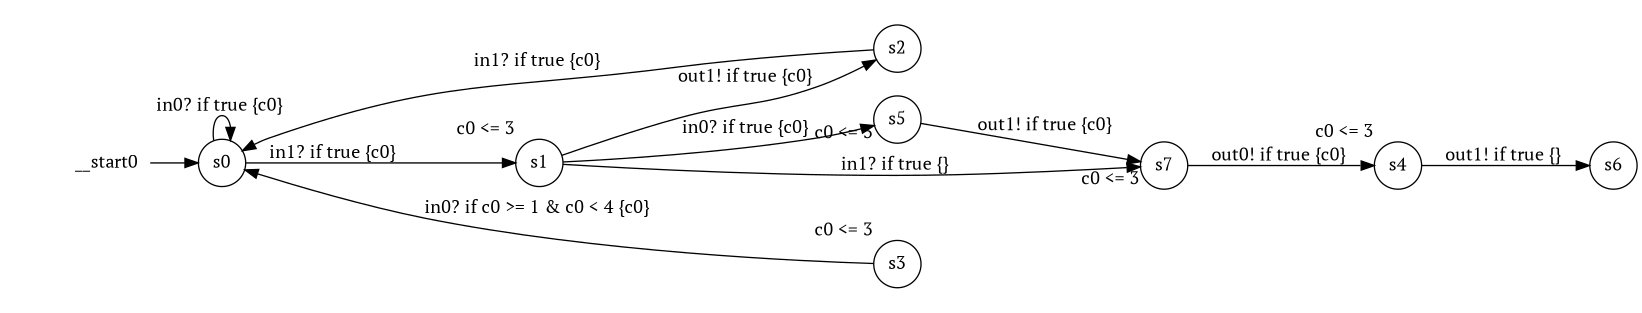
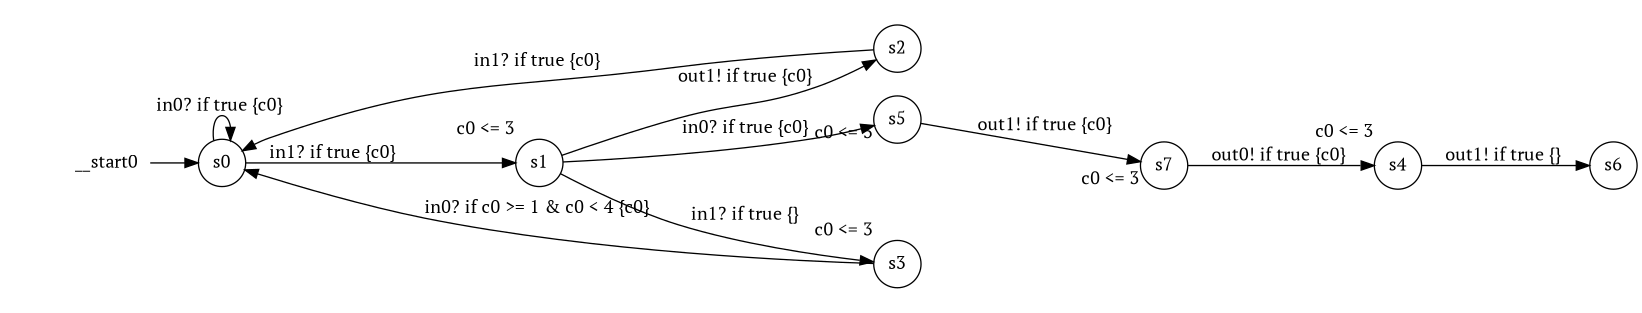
  digraph {
    fontname="PT Serif"
    rankdir=LR
    node [fontname="PT Serif" shape=circle margin=0 xlabel="c0 <= 3"]
    edge [fontname="PT Serif"]
    __start0 [shape=none margin="" xlabel=""]
    n2 [label=s0 xlabel=""]
    n3 [label=s1]
    n4 [label=s2 xlabel=""]
    n5 [label=s3]
    n6 [label=s5]
    n7 [label=s7]
    n8 [label=s4]
    n9 [label=s6 xlabel=""]
    __start0 -> n2
    n2 -> n2 [label="in0? if true {c0} "]
    n2 -> n3 [label="in1? if true {c0} "]
    n3 -> n4 [label="out1! if true {c0} "]
-   n3 -> n7 [label="in1? if true {} "]
+   n3 -> n5 [label="in1? if true {} "]
    n3 -> n6 [label="in0? if true {c0} "]
    n4 -> n2 [label="in1? if true {c0} "]
    n5 -> n2 [label="in0? if c0 >= 1 & c0 < 4 {c0} "]
    n6 -> n7 [label="out1! if true {c0} "]
    n7 -> n8 [label="out0! if true {c0} "]
    n8 -> n9 [label="out1! if true {} "]
  }
